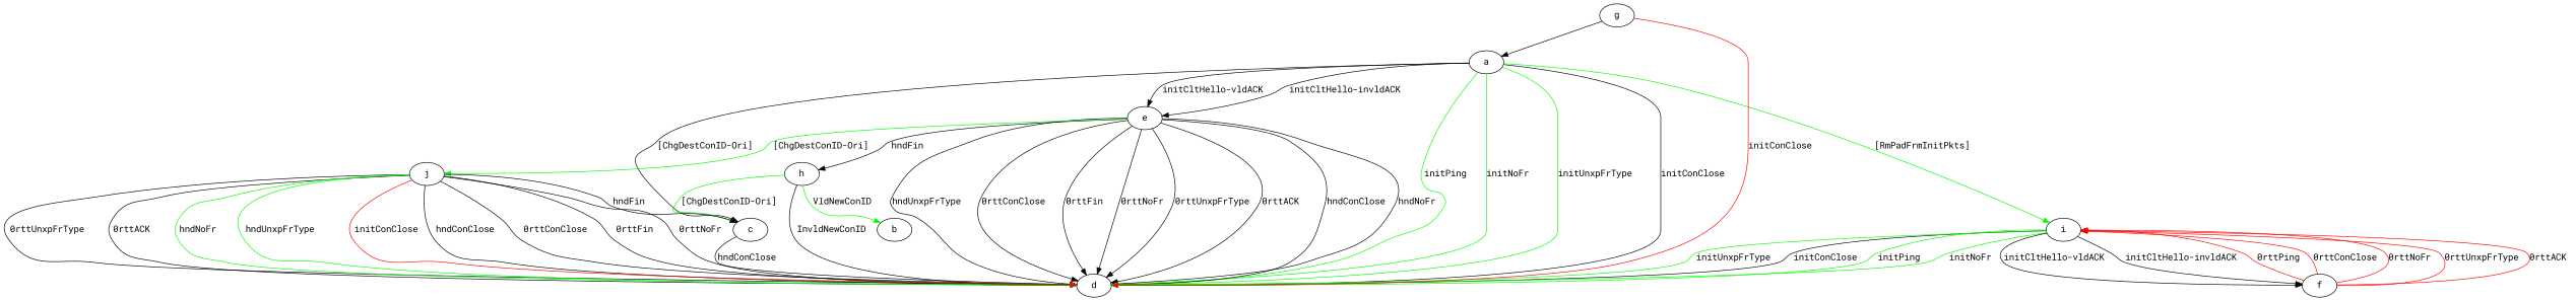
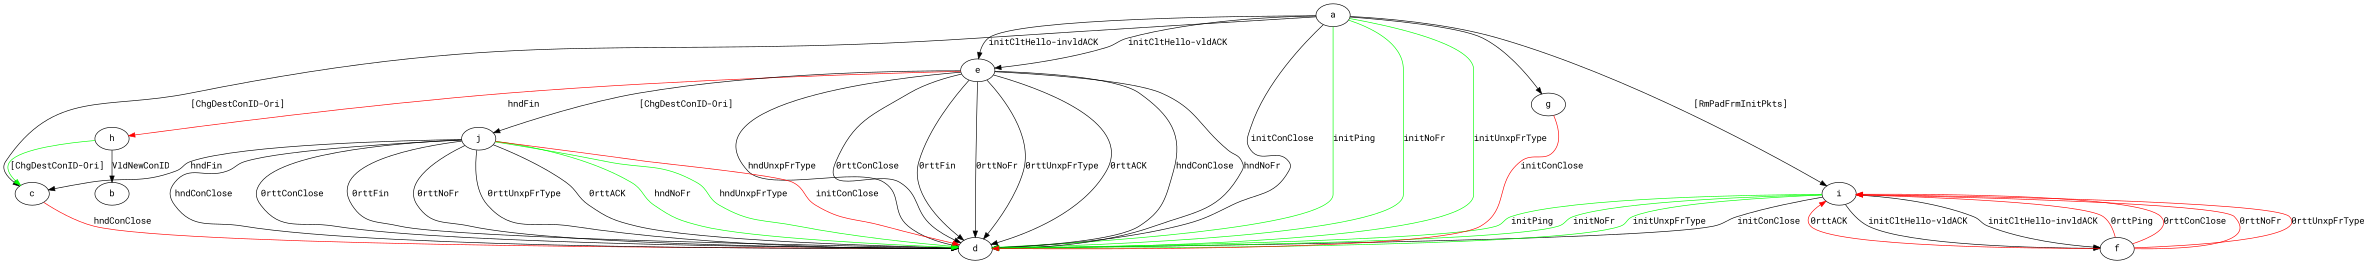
  digraph {
    fontname="Roboto Mono"
    node [fontname="Roboto Mono"]
    edge [fontname="Roboto Mono"]
    a
    d
    e
    i
    c
    h
    j
    f
    b
    g
    a -> d [label="initConClose "]
    a -> d [color=green label="initPing "]
    a -> d [color=green label="initNoFr "]
    a -> d [color=green label="initUnxpFrType "]
    a -> e [label="initCltHello-vldACK "]
    a -> e [label="initCltHello-invldACK "]
-   a -> i [label="[RmPadFrmInitPkts] " color=green]
+   a -> i [label="[RmPadFrmInitPkts] "]
    a -> c [label="[ChgDestConID-Ori] "]
    e -> d [label="hndConClose "]
    e -> d [label="hndNoFr "]
    e -> d [label="hndUnxpFrType "]
    e -> d [label="0rttConClose "]
    e -> d [label="0rttFin "]
    e -> d [label="0rttNoFr "]
    e -> d [label="0rttUnxpFrType "]
    e -> d [label="0rttACK "]
-   e -> h [label="hndFin "]
-   e -> j [label="[ChgDestConID-Ori] " color=green]
+   e -> h [label="hndFin " color=red]
+   e -> j [label="[ChgDestConID-Ori] "]
    i -> d [label="initConClose "]
    i -> d [color=green label="initPing "]
    i -> d [color=green label="initNoFr "]
    i -> d [color=green label="initUnxpFrType "]
    i -> f [label="initCltHello-vldACK "]
    i -> f [label="initCltHello-invldACK "]
-   c -> d [label="hndConClose "]
-   h -> d [label="InvldNewConID "]
+   c -> d [label="hndConClose " color=red]
    h -> c [color=green label="[ChgDestConID-Ori] "]
-   h -> b [label="VldNewConID " color=green]
+   h -> b [label="VldNewConID "]
    j -> d [label="hndConClose "]
    j -> d [label="0rttConClose "]
    j -> d [label="0rttFin "]
    j -> d [label="0rttNoFr "]
    j -> d [label="0rttUnxpFrType "]
    j -> d [label="0rttACK "]
    j -> d [color=green label="hndNoFr "]
    j -> d [color=green label="hndUnxpFrType "]
    j -> d [color=red label="initConClose "]
    j -> c [color=black label="hndFin "]
    f -> i [color=red label="0rttPing "]
    f -> i [color=red label="0rttConClose "]
    f -> i [color=red label="0rttNoFr "]
    f -> i [color=red label="0rttUnxpFrType "]
    f -> i [color=red label="0rttACK "]
-   g -> a
+   a -> g
    g -> d [color=red label="initConClose "]
  }
